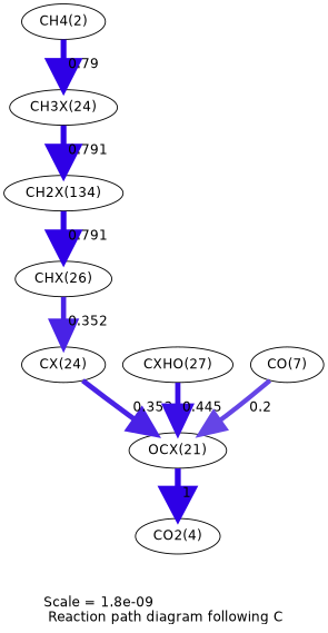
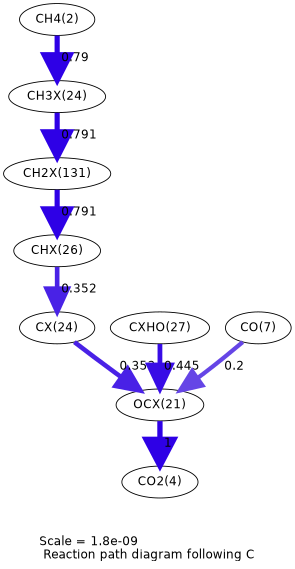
  digraph {
    fontname=Helvetica
    label="Scale = 1.8e-09\l Reaction path diagram following C"
    node [fontname=Helvetica]
    edge [arrowsize=2.91 color="0.7, 1.29, 0.9" fontname=Helvetica penwidth=5.82]
    n1 [label="CH4(2)"]
    n2 [label="CH3X(24)"]
-   n3 [label="CH2X(134)"]
+   n3 [label="CH2X(131)"]
    n4 [label="CHX(26)"]
    n5 [label="CX(24)"]
    n6 [label="CXHO(27)"]
    n7 [label="OCX(21)"]
    n8 [label="CO2(4)"]
    n9 [label="CO(7)"]
    n1 -> n2 [label=" 0.79"]
    n2 -> n3 [label=" 0.791"]
    n3 -> n4 [label=" 0.791"]
    n4 -> n5 [arrowsize=2.61 color="0.7, 0.852, 0.9" label=" 0.352" penwidth=5.21]
    n5 -> n7 [arrowsize=2.61 color="0.7, 0.853, 0.9" label=" 0.353" penwidth=5.21]
    n6 -> n7 [arrowsize=2.69 color="0.7, 0.945, 0.9" label=" 0.445" penwidth=5.39]
    n7 -> n8 [arrowsize=3 color="0.7, 1.5, 0.9" label=" 1" penwidth=6]
    n9 -> n7 [arrowsize=2.39 color="0.7, 0.7, 0.9" label=" 0.2" penwidth=4.78]
  }
